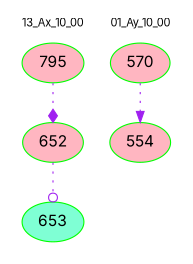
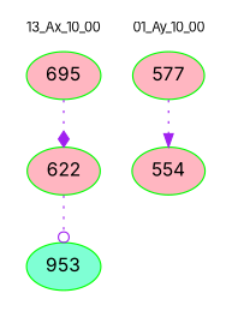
  digraph {
    fontname=Inter
    node [color=green fillcolor=lightpink fontname=Inter style=filled]
    edge [color=purple fontname=Inter style=dotted]
-   n1 [label=795]
-   n2 [label=652]
-   n3 [fillcolor=aquamarine label=653]
-   n4 [label=570]
+   n1 [label=695]
+   n2 [label=622]
+   n3 [fillcolor=aquamarine label=953]
+   n4 [label=577]
    n5 [label=554]
    subgraph cluster_1 {
      color=white
      fontsize=10
      label="13_Ax_10_00"
      n1
      n2
      n3
    }
    subgraph cluster_2 {
      color=white
      fontsize=10
      label="01_Ay_10_00"
      n4
      n5
    }
    n1 -> n2 [arrowhead=diamond]
    n2 -> n3 [arrowhead=odot]
    n4 -> n5 [arrowhead=normal]
  }
